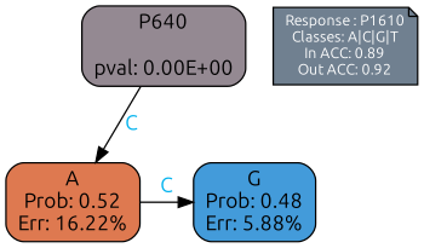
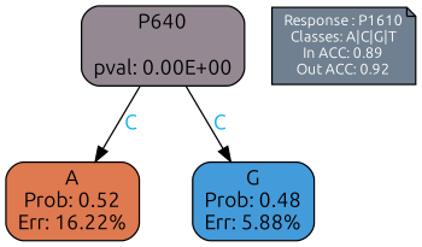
  digraph {
    fontname=Ubuntu
    ranksep=equally
    splines=polylines
    node [color=black fontname=Ubuntu shape=box style="filled, rounded"]
    edge [fontcolor=deepskyblue2 fontname=Ubuntu]
    n1 [fillcolor="#de7950" label="A\nProb: 0.52\nErr: 16.22%"]
    n2 [fillcolor="#439bda" label="G\nProb: 0.48\nErr: 5.88%"]
    n3 [align=left fillcolor=slategray fontcolor=white fontsize=10 label="Response : P1610\nClasses: A|C|G|T\nIn ACC: 0.89\nOut ACC: 0.92\n" shape=note style=filled]
    n4 [fillcolor="#948992" label="P640\n\npval: 0.00E+00"]
    subgraph sub_1 {
      rank=same
      n1
      n2
    }
    subgraph sub_2 {
      rank=same
      n3
      n4
    }
    n4 -> n1 [label=C]
-   n1 -> n2 [label=C]
+   n4 -> n2 [label=C]
  }
